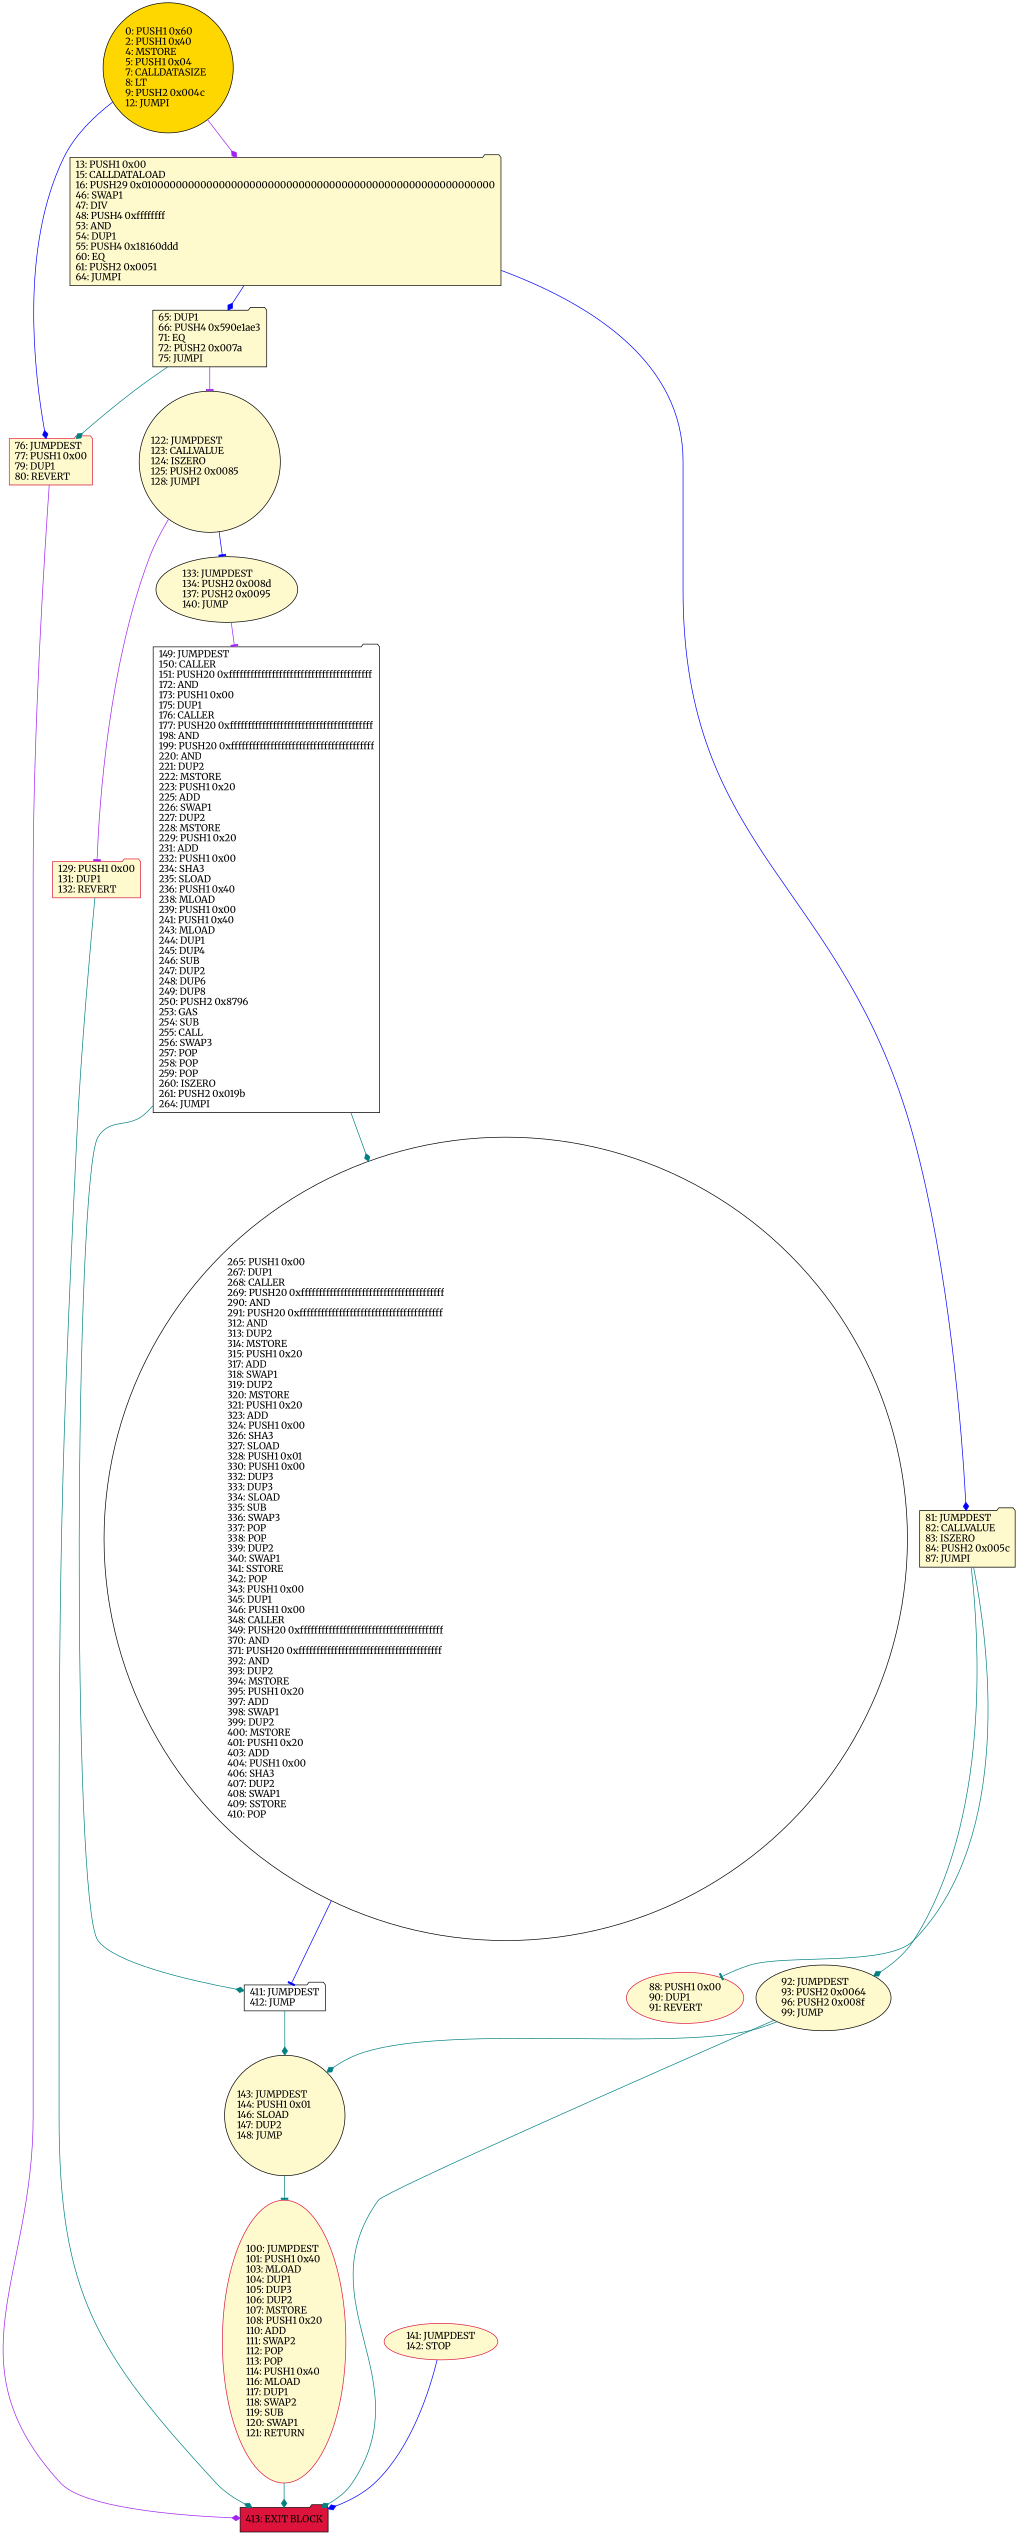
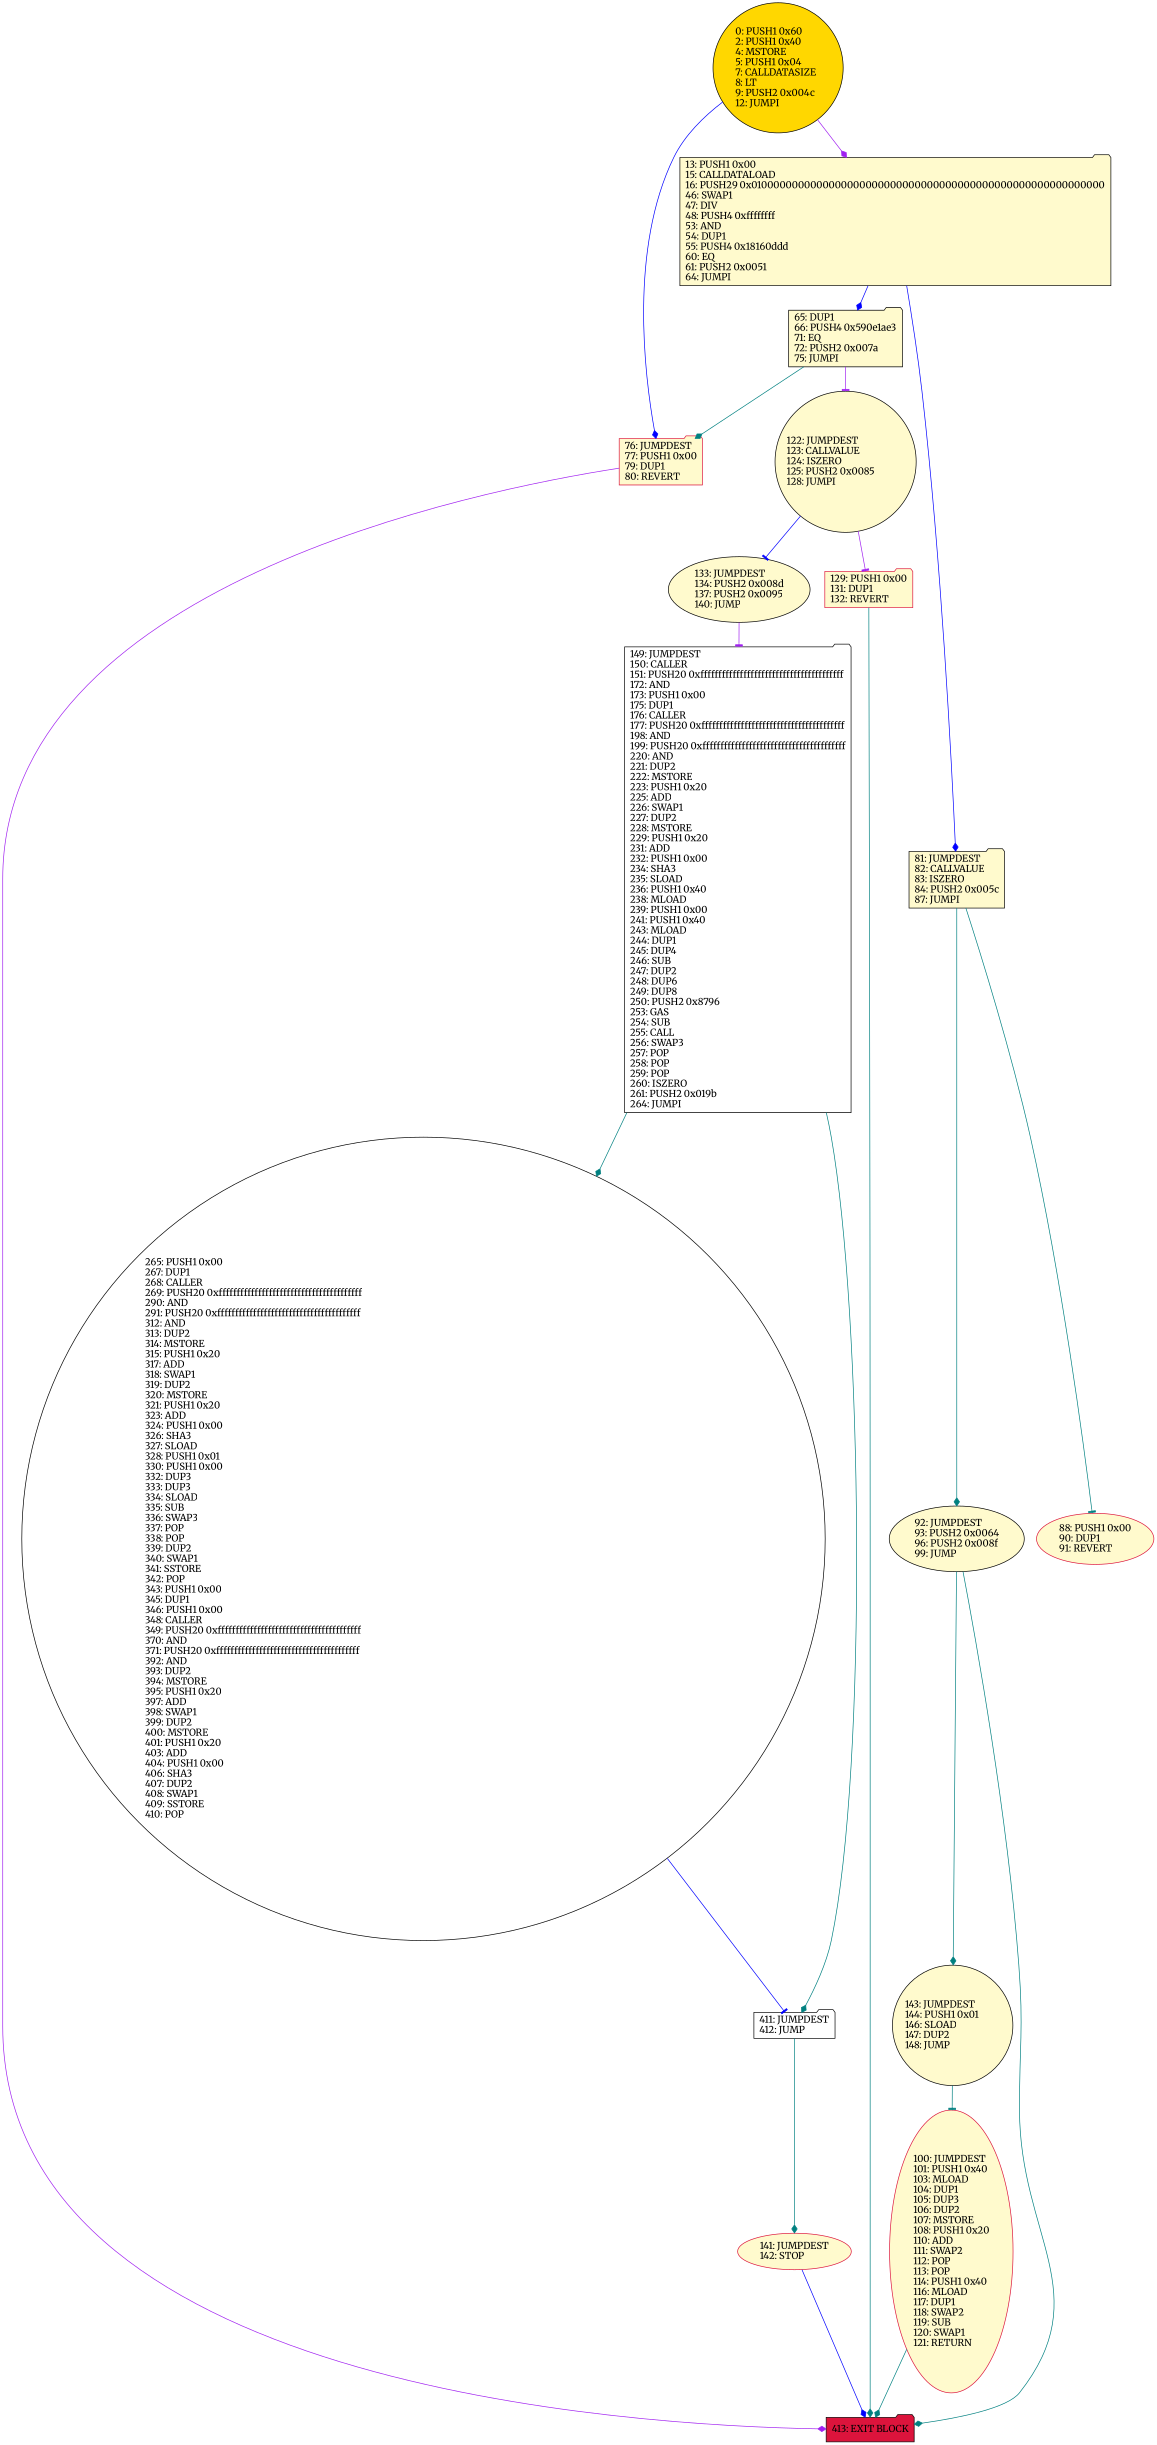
  digraph {
    fontname=Merriweather
    rankdir=UD
    node [color=black fillcolor=lemonchiffon fontcolor=black fontname=Merriweather shape=folder style=filled]
    edge [arrowhead=diamond color=teal fontname=Merriweather]
    n1 [color=crimson label="129: PUSH1 0x00\l131: DUP1\l132: REVERT\l"]
    n2 [fillcolor=crimson label="413: EXIT BLOCK\l"]
    n3 [fillcolor=gold label="0: PUSH1 0x60\l2: PUSH1 0x40\l4: MSTORE\l5: PUSH1 0x04\l7: CALLDATASIZE\l8: LT\l9: PUSH2 0x004c\l12: JUMPI\l" shape=circle]
    n4 [color=crimson label="76: JUMPDEST\l77: PUSH1 0x00\l79: DUP1\l80: REVERT\l"]
    n5 [label="13: PUSH1 0x00\l15: CALLDATALOAD\l16: PUSH29 0x0100000000000000000000000000000000000000000000000000000000\l46: SWAP1\l47: DIV\l48: PUSH4 0xffffffff\l53: AND\l54: DUP1\l55: PUSH4 0x18160ddd\l60: EQ\l61: PUSH2 0x0051\l64: JUMPI\l"]
    n6 [label="81: JUMPDEST\l82: CALLVALUE\l83: ISZERO\l84: PUSH2 0x005c\l87: JUMPI\l"]
    n7 [label="65: DUP1\l66: PUSH4 0x590e1ae3\l71: EQ\l72: PUSH2 0x007a\l75: JUMPI\l"]
    n8 [fillcolor=white label="149: JUMPDEST\l150: CALLER\l151: PUSH20 0xffffffffffffffffffffffffffffffffffffffff\l172: AND\l173: PUSH1 0x00\l175: DUP1\l176: CALLER\l177: PUSH20 0xffffffffffffffffffffffffffffffffffffffff\l198: AND\l199: PUSH20 0xffffffffffffffffffffffffffffffffffffffff\l220: AND\l221: DUP2\l222: MSTORE\l223: PUSH1 0x20\l225: ADD\l226: SWAP1\l227: DUP2\l228: MSTORE\l229: PUSH1 0x20\l231: ADD\l232: PUSH1 0x00\l234: SHA3\l235: SLOAD\l236: PUSH1 0x40\l238: MLOAD\l239: PUSH1 0x00\l241: PUSH1 0x40\l243: MLOAD\l244: DUP1\l245: DUP4\l246: SUB\l247: DUP2\l248: DUP6\l249: DUP8\l250: PUSH2 0x8796\l253: GAS\l254: SUB\l255: CALL\l256: SWAP3\l257: POP\l258: POP\l259: POP\l260: ISZERO\l261: PUSH2 0x019b\l264: JUMPI\l"]
    n9 [fillcolor=white label="411: JUMPDEST\l412: JUMP\l"]
    n10 [fillcolor=white label="265: PUSH1 0x00\l267: DUP1\l268: CALLER\l269: PUSH20 0xffffffffffffffffffffffffffffffffffffffff\l290: AND\l291: PUSH20 0xffffffffffffffffffffffffffffffffffffffff\l312: AND\l313: DUP2\l314: MSTORE\l315: PUSH1 0x20\l317: ADD\l318: SWAP1\l319: DUP2\l320: MSTORE\l321: PUSH1 0x20\l323: ADD\l324: PUSH1 0x00\l326: SHA3\l327: SLOAD\l328: PUSH1 0x01\l330: PUSH1 0x00\l332: DUP3\l333: DUP3\l334: SLOAD\l335: SUB\l336: SWAP3\l337: POP\l338: POP\l339: DUP2\l340: SWAP1\l341: SSTORE\l342: POP\l343: PUSH1 0x00\l345: DUP1\l346: PUSH1 0x00\l348: CALLER\l349: PUSH20 0xffffffffffffffffffffffffffffffffffffffff\l370: AND\l371: PUSH20 0xffffffffffffffffffffffffffffffffffffffff\l392: AND\l393: DUP2\l394: MSTORE\l395: PUSH1 0x20\l397: ADD\l398: SWAP1\l399: DUP2\l400: MSTORE\l401: PUSH1 0x20\l403: ADD\l404: PUSH1 0x00\l406: SHA3\l407: DUP2\l408: SWAP1\l409: SSTORE\l410: POP\l" shape=circle]
    n11 [color=crimson label="141: JUMPDEST\l142: STOP\l" shape=ellipse]
    n12 [label="133: JUMPDEST\l134: PUSH2 0x008d\l137: PUSH2 0x0095\l140: JUMP\l" shape=ellipse]
    n13 [label="122: JUMPDEST\l123: CALLVALUE\l124: ISZERO\l125: PUSH2 0x0085\l128: JUMPI\l" shape=circle]
    n14 [label="92: JUMPDEST\l93: PUSH2 0x0064\l96: PUSH2 0x008f\l99: JUMP\l" shape=ellipse]
    n15 [color=crimson label="88: PUSH1 0x00\l90: DUP1\l91: REVERT\l" shape=ellipse]
    n16 [label="143: JUMPDEST\l144: PUSH1 0x01\l146: SLOAD\l147: DUP2\l148: JUMP\l" shape=circle]
    n17 [color=crimson label="100: JUMPDEST\l101: PUSH1 0x40\l103: MLOAD\l104: DUP1\l105: DUP3\l106: DUP2\l107: MSTORE\l108: PUSH1 0x20\l110: ADD\l111: SWAP2\l112: POP\l113: POP\l114: PUSH1 0x40\l116: MLOAD\l117: DUP1\l118: SWAP2\l119: SUB\l120: SWAP1\l121: RETURN\l" shape=ellipse]
    n1 -> n2
    n3 -> n4 [color=blue]
    n3 -> n5 [color=purple]
    n4 -> n2 [color=purple]
    n5 -> n6 [color=blue]
    n5 -> n7 [color=blue]
    n6 -> n14
    n6 -> n15 [arrowhead=tee]
    n7 -> n4
    n7 -> n13 [arrowhead=tee color=purple]
    n8 -> n9
    n8 -> n10
-   n9 -> n16
+   n9 -> n11
    n10 -> n9 [arrowhead=tee color=blue]
    n11 -> n2 [color=blue]
    n12 -> n8 [arrowhead=tee color=purple]
    n13 -> n1 [arrowhead=tee color=purple]
    n13 -> n12 [arrowhead=tee color=blue]
    n14 -> n2
    n14 -> n16
    n16 -> n17 [arrowhead=tee]
    n17 -> n2
  }
